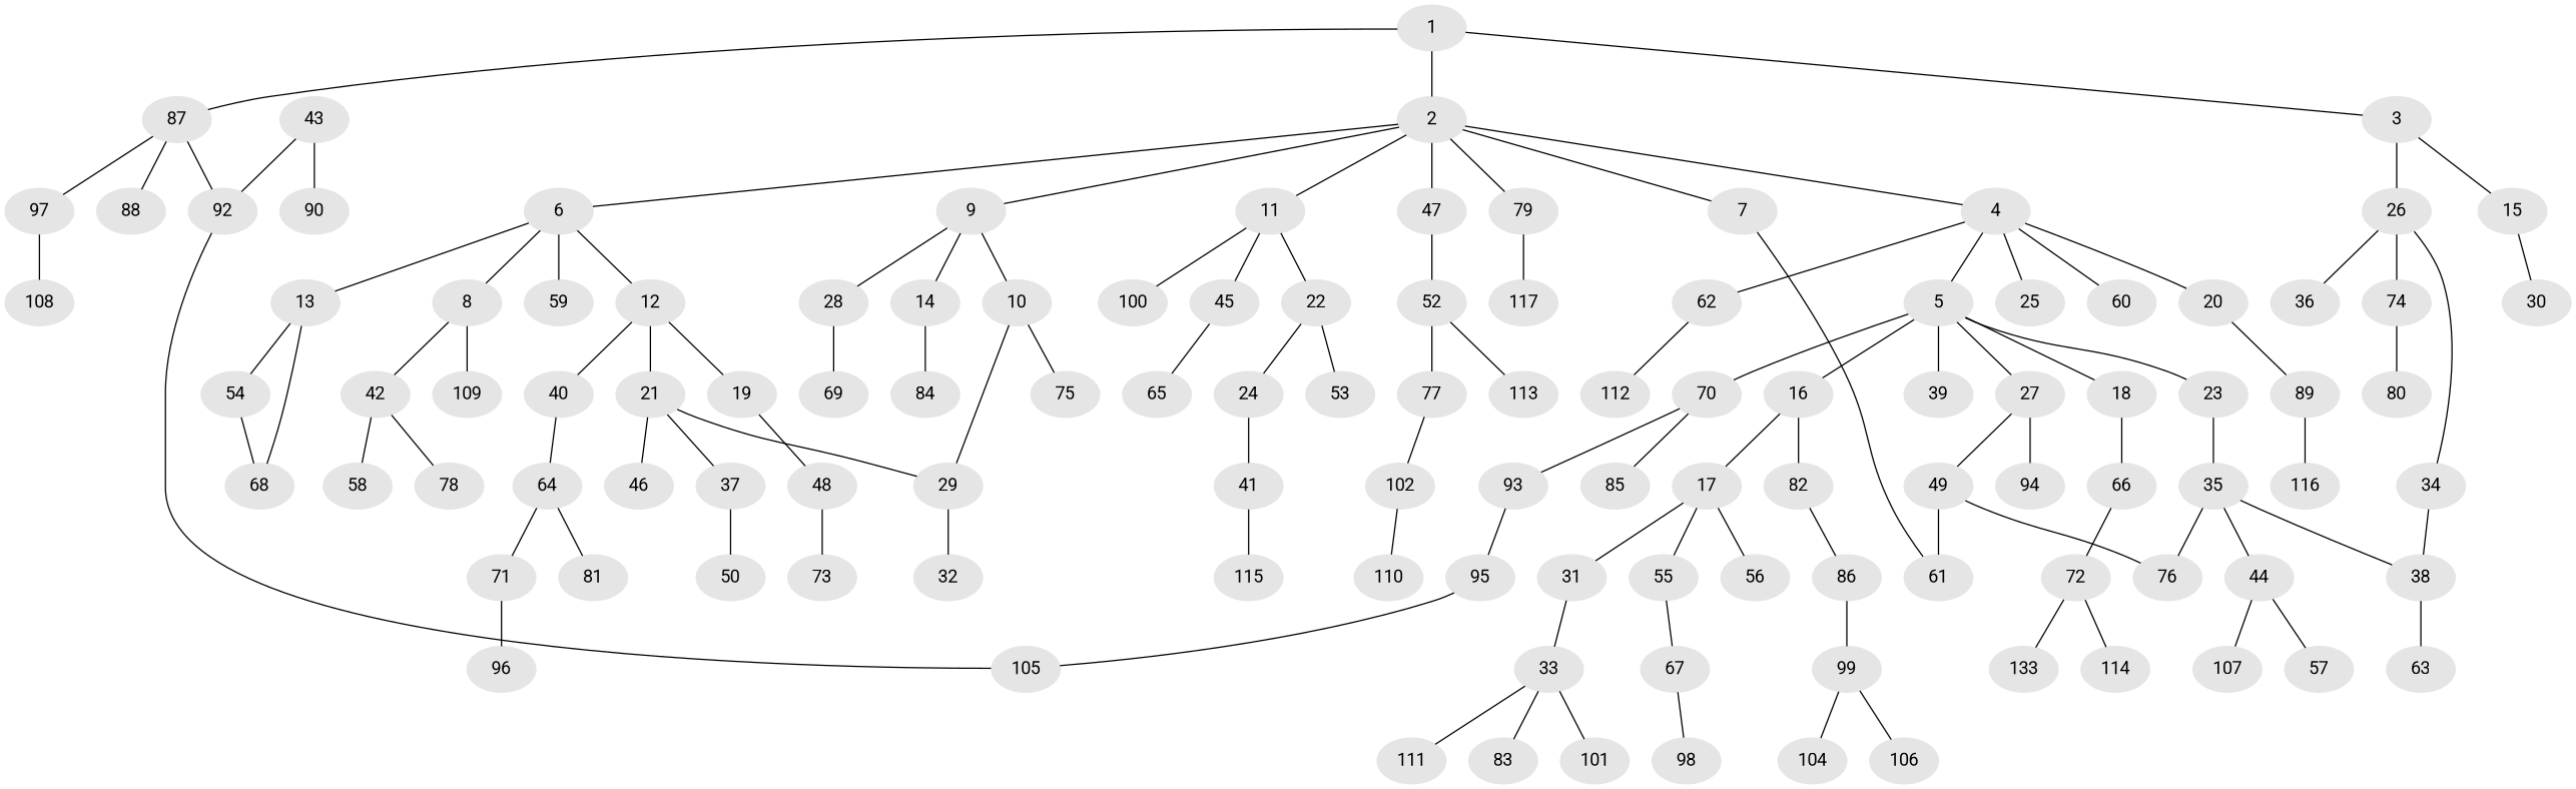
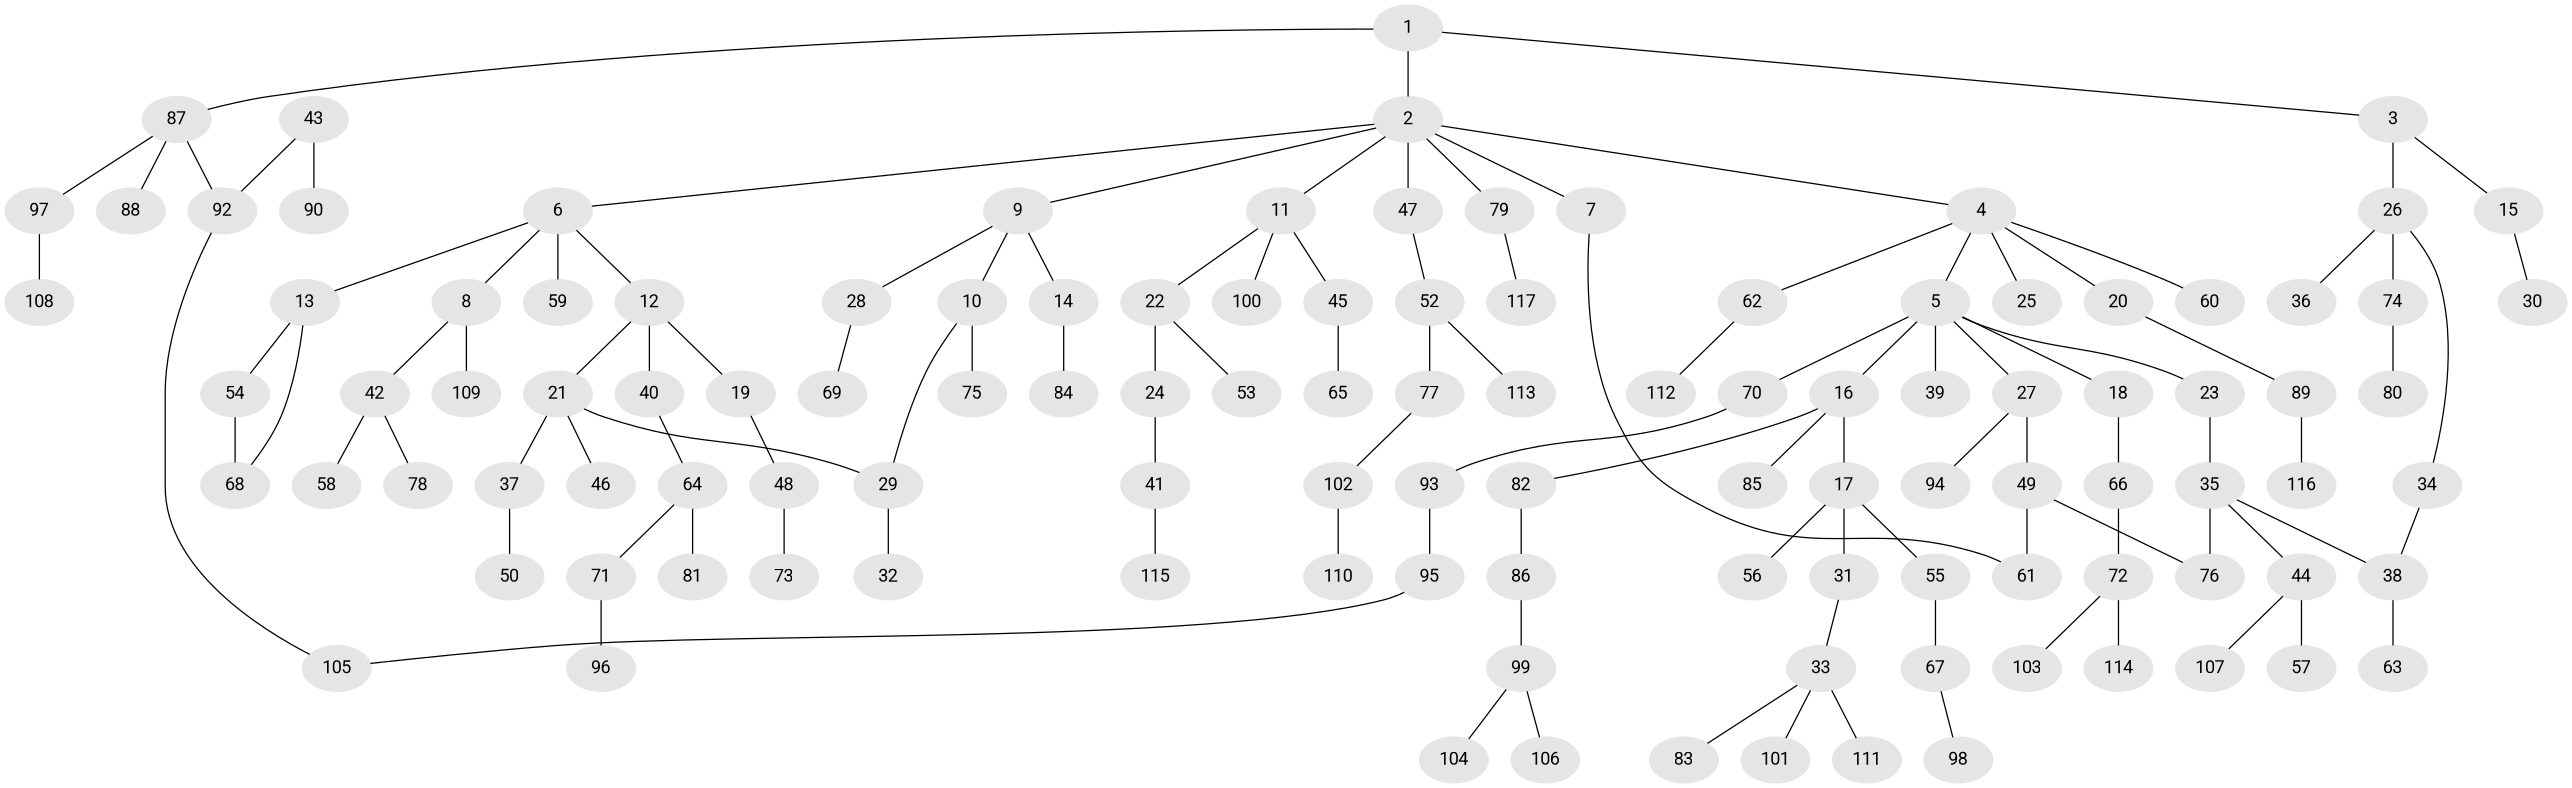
  graph {
    fontname=Roboto
    node [color=gray90 fontname=Roboto style=filled]
    edge [fontname=Roboto]
    1
    2
    3
    87
    4
    6
    7
    9
    11
    47
    79
    15
    26
    92
    88
    97
    5
    20
    25
    60
    62
    8
    12
    13
    59
    61
    10
    14
    28
    22
    45
    100
    52
    117
    30
    34
    36
    74
    16
    18
    23
    27
    39
    70
    89
    112
    17
    82
    66
    35
    49
    94
    85
    93
    42
    109
    19
    21
    40
    54
    68
    43
    90
    58
    78
    29
    75
    84
    69
    32
    24
    53
    65
    48
    37
    46
    64
    31
    55
    56
    86
    33
    67
    72
    73
    116
    50
    41
    38
    44
    76
    115
    80
    83
    101
    111
    63
    57
    107
    71
    81
    105
    77
    113
    102
    98
    96
-   103 [label=133]
+   103
    114
    95
    110
    99
    104
    106
    108
    1 -- 2
    1 -- 3
    1 -- 87
    2 -- 4
    2 -- 6
    2 -- 7
    2 -- 9
    2 -- 11
    2 -- 47
    2 -- 79
    3 -- 15
    3 -- 26
    87 -- 92
    87 -- 88
    87 -- 97
    4 -- 5
    4 -- 20
    4 -- 25
    4 -- 60
    4 -- 62
    6 -- 8
    6 -- 12
    6 -- 13
    6 -- 59
    7 -- 61
    9 -- 10
    9 -- 14
    9 -- 28
    11 -- 22
    11 -- 45
    11 -- 100
    47 -- 52
    79 -- 117
    15 -- 30
    26 -- 34
    26 -- 36
    26 -- 74
    92 -- 105
    97 -- 108
    5 -- 16
    5 -- 18
    5 -- 23
    5 -- 27
    5 -- 39
    5 -- 70
    20 -- 89
    62 -- 112
    8 -- 42
    8 -- 109
    12 -- 19
    12 -- 21
    12 -- 40
    13 -- 54
    13 -- 68
    10 -- 29
    10 -- 75
    14 -- 84
    28 -- 69
    22 -- 24
    22 -- 53
    45 -- 65
    52 -- 77
    52 -- 113
    34 -- 38
    74 -- 80
    16 -- 17
    16 -- 82
    18 -- 66
    23 -- 35
    27 -- 49
    27 -- 94
-   70 -- 85
+   16 -- 85
    70 -- 93
    89 -- 116
    17 -- 31
    17 -- 55
    17 -- 56
    82 -- 86
    66 -- 72
    35 -- 38
    35 -- 44
    35 -- 76
    49 -- 61
    49 -- 76
    93 -- 95
    42 -- 58
    42 -- 78
    19 -- 48
    21 -- 29
    21 -- 37
    21 -- 46
    40 -- 64
    54 -- 68
    43 -- 92
    43 -- 90
    29 -- 32
    24 -- 41
    48 -- 73
    37 -- 50
    64 -- 71
    64 -- 81
    31 -- 33
    55 -- 67
    86 -- 99
    33 -- 83
    33 -- 101
    33 -- 111
    67 -- 98
    72 -- 103
    72 -- 114
    41 -- 115
    38 -- 63
    44 -- 57
    44 -- 107
    71 -- 96
    77 -- 102
    102 -- 110
    95 -- 105
    99 -- 104
    99 -- 106
  }
